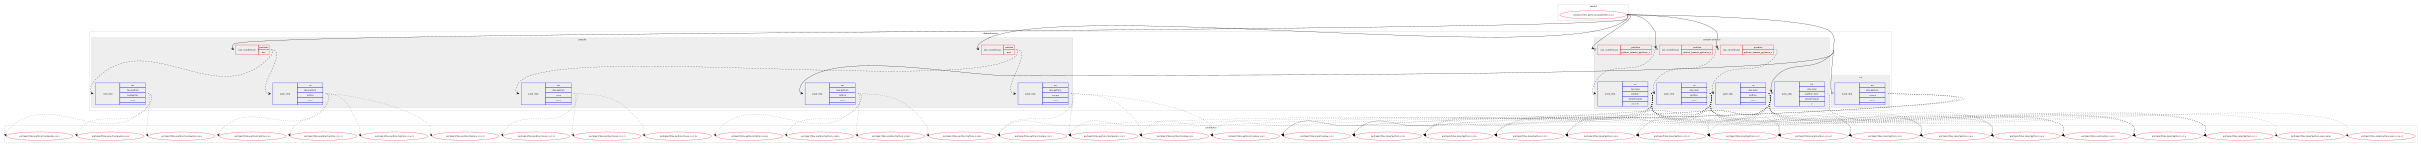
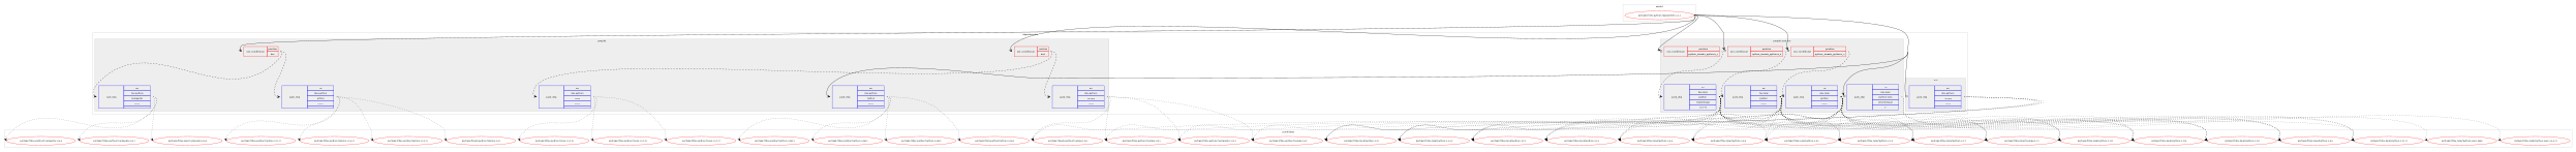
  digraph {
    compound=true
    concentrate=true
    fontname="Fira Sans"
    fontsize=10
    newrank=true
    rankdir=TB
    ranksep=1.5
    node [color=red fontname="Fira Sans" fontsize=10]
    edge [arrowhead=vee fontname="Fira Sans" headport=w style=dotted tailport=e weight=100]
    n1 [label="portage://dev-python/pywavelets-0.5.2" width=4]
    n2 [color=blue label=<<TABLE BORDER="0" CELLBORDER="1" CELLSPACING="0" CELLPADDING="4" WIDTH="220"><TR><TD ROWSPAN="6" CELLPADDING="30">pack_dep</TD></TR><TR><TD WIDTH="110">no</TD></TR><TR><TD>dev-python</TD></TR><TR><TD>sphinx</TD></TR><TR><TD>none</TD></TR><TR><TD></TD></TR></TABLE>> shape=none]
    n3 [color=blue label=<<TABLE BORDER="0" CELLBORDER="1" CELLSPACING="0" CELLPADDING="4" WIDTH="220"><TR><TD ROWSPAN="6" CELLPADDING="30">pack_dep</TD></TR><TR><TD WIDTH="110">no</TD></TR><TR><TD>dev-python</TD></TR><TR><TD>numpydoc</TD></TR><TR><TD>none</TD></TR><TR><TD></TD></TR></TABLE>> shape=none]
    n4 [label=<<TABLE BORDER="0" CELLBORDER="1" CELLSPACING="0" CELLPADDING="4"><TR><TD ROWSPAN="3" CELLPADDING="10">use_conditional</TD></TR><TR><TD>positive</TD></TR><TR><TD>doc</TD></TR></TABLE>> shape=none]
    n5 [color=blue label=<<TABLE BORDER="0" CELLBORDER="1" CELLSPACING="0" CELLPADDING="4" WIDTH="220"><TR><TD ROWSPAN="6" CELLPADDING="30">pack_dep</TD></TR><TR><TD WIDTH="110">no</TD></TR><TR><TD>dev-python</TD></TR><TR><TD>numpy</TD></TR><TR><TD>none</TD></TR><TR><TD></TD></TR></TABLE>> shape=none]
    n6 [color=blue label=<<TABLE BORDER="0" CELLBORDER="1" CELLSPACING="0" CELLPADDING="4" WIDTH="220"><TR><TD ROWSPAN="6" CELLPADDING="30">pack_dep</TD></TR><TR><TD WIDTH="110">no</TD></TR><TR><TD>dev-python</TD></TR><TR><TD>nose</TD></TR><TR><TD>none</TD></TR><TR><TD></TD></TR></TABLE>> shape=none]
    n7 [label=<<TABLE BORDER="0" CELLBORDER="1" CELLSPACING="0" CELLPADDING="4"><TR><TD ROWSPAN="3" CELLPADDING="10">use_conditional</TD></TR><TR><TD>positive</TD></TR><TR><TD>test</TD></TR></TABLE>> shape=none]
    n8 [color=blue label=<<TABLE BORDER="0" CELLBORDER="1" CELLSPACING="0" CELLPADDING="4" WIDTH="220"><TR><TD ROWSPAN="6" CELLPADDING="30">pack_dep</TD></TR><TR><TD WIDTH="110">no</TD></TR><TR><TD>dev-python</TD></TR><TR><TD>cython</TD></TR><TR><TD>none</TD></TR><TR><TD></TD></TR></TABLE>> shape=none]
    n9 [color=blue label=<<TABLE BORDER="0" CELLBORDER="1" CELLSPACING="0" CELLPADDING="4" WIDTH="220"><TR><TD ROWSPAN="6" CELLPADDING="30">pack_dep</TD></TR><TR><TD WIDTH="110">no</TD></TR><TR><TD>dev-lang</TD></TR><TR><TD>python</TD></TR><TR><TD>greaterequal</TD></TR><TR><TD>2.7.5-r2</TD></TR></TABLE>> shape=none]
    n10 [label=<<TABLE BORDER="0" CELLBORDER="1" CELLSPACING="0" CELLPADDING="4"><TR><TD ROWSPAN="3" CELLPADDING="10">use_conditional</TD></TR><TR><TD>positive</TD></TR><TR><TD>python_targets_python2_7</TD></TR></TABLE>> shape=none]
    n11 [color=blue label=<<TABLE BORDER="0" CELLBORDER="1" CELLSPACING="0" CELLPADDING="4" WIDTH="220"><TR><TD ROWSPAN="6" CELLPADDING="30">pack_dep</TD></TR><TR><TD WIDTH="110">no</TD></TR><TR><TD>dev-lang</TD></TR><TR><TD>python</TD></TR><TR><TD>none</TD></TR><TR><TD></TD></TR></TABLE>> shape=none]
    n12 [label=<<TABLE BORDER="0" CELLBORDER="1" CELLSPACING="0" CELLPADDING="4"><TR><TD ROWSPAN="3" CELLPADDING="10">use_conditional</TD></TR><TR><TD>positive</TD></TR><TR><TD>python_targets_python3_5</TD></TR></TABLE>> shape=none]
    n13 [color=blue label=<<TABLE BORDER="0" CELLBORDER="1" CELLSPACING="0" CELLPADDING="4" WIDTH="220"><TR><TD ROWSPAN="6" CELLPADDING="30">pack_dep</TD></TR><TR><TD WIDTH="110">no</TD></TR><TR><TD>dev-lang</TD></TR><TR><TD>python</TD></TR><TR><TD>none</TD></TR><TR><TD></TD></TR></TABLE>> shape=none]
    n14 [label=<<TABLE BORDER="0" CELLBORDER="1" CELLSPACING="0" CELLPADDING="4"><TR><TD ROWSPAN="3" CELLPADDING="10">use_conditional</TD></TR><TR><TD>positive</TD></TR><TR><TD>python_targets_python3_6</TD></TR></TABLE>> shape=none]
    n15 [color=blue label=<<TABLE BORDER="0" CELLBORDER="1" CELLSPACING="0" CELLPADDING="4" WIDTH="220"><TR><TD ROWSPAN="6" CELLPADDING="30">pack_dep</TD></TR><TR><TD WIDTH="110">no</TD></TR><TR><TD>dev-lang</TD></TR><TR><TD>python-exec</TD></TR><TR><TD>greaterequal</TD></TR><TR><TD>2</TD></TR></TABLE>> shape=none]
    n16 [color=blue label=<<TABLE BORDER="0" CELLBORDER="1" CELLSPACING="0" CELLPADDING="4" WIDTH="220"><TR><TD ROWSPAN="6" CELLPADDING="30">pack_dep</TD></TR><TR><TD WIDTH="110">no</TD></TR><TR><TD>dev-python</TD></TR><TR><TD>numpy</TD></TR><TR><TD>none</TD></TR><TR><TD></TD></TR></TABLE>> shape=none]
    n17 [label="portage://dev-python/sphinx-1.2.2-r1" width=4]
    n18 [label="portage://dev-python/sphinx-1.2.6-r1" width=4]
    n19 [label="portage://dev-python/sphinx-1.7.5-r1" width=4]
-   n20 [label="portage://dev-python/sphinx-2.0.1" width=4]
+   n20 [label="portage://pack-python/sphinx-2.0.1" width=4]
    n21 [label="portage://dev-python/numpydoc-0.6.0" width=4]
    n22 [label="portage://dev-exec/numpydoc-0.8.0" width=4]
    n23 [label="portage://dev-python/numpydoc-0.4.1" width=4]
    n24 [label="portage://dev-python/numpydoc-1.14.5" width=4]
    n25 [label="portage://dev-python/numpy-1.16.1" width=4]
-   n26 [label="portage://dev-python/numpy-1.16.5" width=4]
+   n26 [label="portage://pack-python/numpy-1.16.5" width=4]
    n27 [label="portage://dev-python/numpy-1.8.2" width=4]
    n28 [label="portage://dev-python/nose-1.3.7-r1" width=4]
    n29 [label="portage://dev-python/nose-1.3.7-r3" width=4]
    n30 [label="portage://dev-python/nose-1.3.7-r4" width=4]
    n31 [label="portage://dev-python/cython-0.29.12" width=4]
    n32 [label="portage://dev-python/cython-0.29.13" width=4]
    n33 [label="portage://dev-python/cython-0.29.14" width=4]
    n34 [label="portage://dev-python/cython-0.29.4" width=4]
    n35 [label="portage://dev-lang/python-2.7.15" width=4]
    n36 [label="portage://dev-lang/python-2.7.16" width=4]
    n37 [label="portage://dev-lang/python-2.7.17" width=4]
    n38 [label="portage://dev-lang/numpy-3.5.5" width=4]
    n39 [label="portage://dev-lang/python-3.5.7" width=4]
    n40 [label="portage://dev-lang/python-3.5.9" width=4]
    n41 [label="portage://dev-use/python-3.6.5" width=4]
    n42 [label="portage://dev-lang/python-3.6.8" width=4]
    n43 [label="portage://dev-lang/python-3.6.9" width=4]
+   n44 [label="portage://dev-lang/python-3.7.2" width=4]
    n45 [label="portage://dev-lang/python-3.7.3" width=4]
    n46 [label="portage://dev-lang/python-3.4.4-r1" width=4]
    n47 [label="portage://dev-lang/python-3.7.5" width=4]
    n48 [label="portage://dev-lang/python-3.7.5-r1" width=4]
    n49 [label="portage://dev-lang/python-3.8.0" width=4]
    n50 [label="portage://dev-lang/python-exec-2.4.6-r1" width=4]
    n51 [label="portage://dev-lang/python-exec-9999" width=4]
    subgraph cluster_1 {
      color=gray
      label=<<i>ebuild</i>>
      rank=same
      n1
    }
    subgraph cluster_2 {
      color=gray
      label=<<i>dependencies</i>>
      subgraph cluster_3 {
        color=gray
        fillcolor="#eeeeee"
        label=<<i>compile</i>>
        style=filled
        subgraph sub_4 {
          color=gray
          fillcolor="#eeeeee"
          label=<<i>compile</i>>
          style=filled
          n4
          subgraph sub_5 {
            color=gray
            fillcolor="#eeeeee"
            label=<<i>compile</i>>
            style=filled
            n2
          }
          subgraph sub_6 {
            color=gray
            fillcolor="#eeeeee"
            label=<<i>compile</i>>
            style=filled
            n3
          }
        }
        subgraph sub_7 {
          color=gray
          fillcolor="#eeeeee"
          label=<<i>compile</i>>
          style=filled
          n7
          subgraph sub_8 {
            color=gray
            fillcolor="#eeeeee"
            label=<<i>compile</i>>
            style=filled
            n5
          }
          subgraph sub_9 {
            color=gray
            fillcolor="#eeeeee"
            label=<<i>compile</i>>
            style=filled
            n6
          }
        }
        subgraph sub_10 {
          color=gray
          fillcolor="#eeeeee"
          label=<<i>compile</i>>
          style=filled
          n8
        }
      }
      subgraph cluster_11 {
        color=gray
        fillcolor="#eeeeee"
        label=<<i>compile and run</i>>
        style=filled
        subgraph sub_12 {
          color=gray
          fillcolor="#eeeeee"
          label=<<i>compile and run</i>>
          style=filled
          n10
          subgraph sub_13 {
            color=gray
            fillcolor="#eeeeee"
            label=<<i>compile and run</i>>
            style=filled
            n9
          }
        }
        subgraph sub_14 {
          color=gray
          fillcolor="#eeeeee"
          label=<<i>compile and run</i>>
          style=filled
          n12
          subgraph sub_15 {
            color=gray
            fillcolor="#eeeeee"
            label=<<i>compile and run</i>>
            style=filled
            n11
          }
        }
        subgraph sub_16 {
          color=gray
          fillcolor="#eeeeee"
          label=<<i>compile and run</i>>
          style=filled
          n14
          subgraph sub_17 {
            color=gray
            fillcolor="#eeeeee"
            label=<<i>compile and run</i>>
            style=filled
            n13
          }
        }
        subgraph sub_18 {
          color=gray
          fillcolor="#eeeeee"
          label=<<i>compile and run</i>>
          style=filled
          n15
        }
      }
      subgraph cluster_19 {
        color=gray
        fillcolor="#eeeeee"
        label=<<i>run</i>>
        style=filled
        subgraph sub_20 {
          color=gray
          fillcolor="#eeeeee"
          label=<<i>run</i>>
          style=filled
          n16
        }
      }
    }
    subgraph cluster_21 {
      color=gray
      label=<<i>candidates</i>>
      rank=same
      subgraph sub_22 {
        color=black
        label=<<i>candidates</i>>
        nodesep=1
        rank=same
        n17
        n18
        n19
        n20
      }
      subgraph sub_23 {
        color=black
        label=<<i>candidates</i>>
        nodesep=1
        rank=same
        n21
        n22
        n23
      }
      subgraph sub_24 {
        color=black
        label=<<i>candidates</i>>
        nodesep=1
        rank=same
        n24
        n25
        n26
        n27
      }
      subgraph sub_25 {
        color=black
        label=<<i>candidates</i>>
        nodesep=1
        rank=same
        n28
        n29
        n30
      }
      subgraph sub_26 {
        color=black
        label=<<i>candidates</i>>
        nodesep=1
        rank=same
        n31
        n32
        n33
        n34
      }
      subgraph sub_27 {
        color=black
        label=<<i>candidates</i>>
        nodesep=1
        rank=same
        n35
        n36
        n37
        n38
        n39
        n40
        n41
        n42
        n43
+       n44
        n45
        n46
        n47
        n48
        n49
      }
      subgraph sub_28 {
        color=black
        label=<<i>candidates</i>>
        nodesep=1
        rank=same
        n35
        n36
        n37
        n38
        n39
        n40
        n41
        n42
        n43
+       n44
        n45
        n46
        n47
        n48
        n49
      }
      subgraph sub_29 {
        color=black
        label=<<i>candidates</i>>
        nodesep=1
        rank=same
        n35
        n36
        n37
        n38
        n39
        n40
        n41
        n42
        n43
+       n44
        n45
        n46
        n47
        n48
        n49
      }
      subgraph sub_30 {
        color=black
        label=<<i>candidates</i>>
        nodesep=1
        rank=same
        n50
        n51
      }
      subgraph sub_31 {
        color=black
        label=<<i>candidates</i>>
        nodesep=1
        rank=same
        n24
        n25
        n26
        n27
      }
    }
    n1 -> n4 [style=solid weight=20]
    n1 -> n7 [style=solid weight=20]
    n1 -> n8 [style=solid weight=20]
    n1 -> n10 [arrowhead=odotvee style=solid weight=20]
    n1 -> n12 [arrowhead=odotvee style=solid weight=20]
    n1 -> n14 [arrowhead=odotvee style=solid weight=20]
    n1 -> n15 [arrowhead=odotvee style=solid weight=20]
    n1 -> n16 [arrowhead=odot style=solid weight=20]
    n2 -> n17
    n2 -> n18
    n2 -> n19
    n2 -> n20
    n3 -> n21
    n3 -> n22
    n3 -> n23
    n4 -> n2 [style=dashed weight=20]
    n4 -> n3 [style=dashed weight=20]
    n5 -> n24
    n5 -> n25
    n5 -> n26
    n5 -> n27
    n6 -> n28
    n6 -> n29
    n6 -> n30
    n7 -> n5 [style=dashed weight=20]
    n7 -> n6 [style=dashed weight=20]
    n8 -> n31
    n8 -> n32
    n8 -> n33
    n8 -> n34
    n9 -> n35
    n9 -> n36
    n9 -> n37
    n9 -> n38
    n9 -> n39
    n9 -> n40
    n9 -> n41
    n9 -> n42
    n9 -> n43
+   n9 -> n44
    n9 -> n45
    n9 -> n46
    n9 -> n47
    n9 -> n48
    n9 -> n49
    n10 -> n9 [style=dashed weight=20]
    n11 -> n35
    n11 -> n36
    n11 -> n37
    n11 -> n38
    n11 -> n39
    n11 -> n40
    n11 -> n41
    n11 -> n42
    n11 -> n43
+   n11 -> n44
    n11 -> n45
    n11 -> n46
    n11 -> n47
    n11 -> n48
    n11 -> n49
    n12 -> n11 [style=dashed weight=20]
    n13 -> n35
    n13 -> n36
    n13 -> n37
    n13 -> n38
    n13 -> n39
    n13 -> n40
    n13 -> n41
    n13 -> n42
    n13 -> n43
+   n13 -> n44
    n13 -> n45
    n13 -> n46
    n13 -> n47
    n13 -> n48
    n13 -> n49
    n14 -> n13 [style=dashed weight=20]
    n15 -> n50
    n15 -> n51
    n16 -> n24
    n16 -> n25
    n16 -> n26
    n16 -> n27
  }
